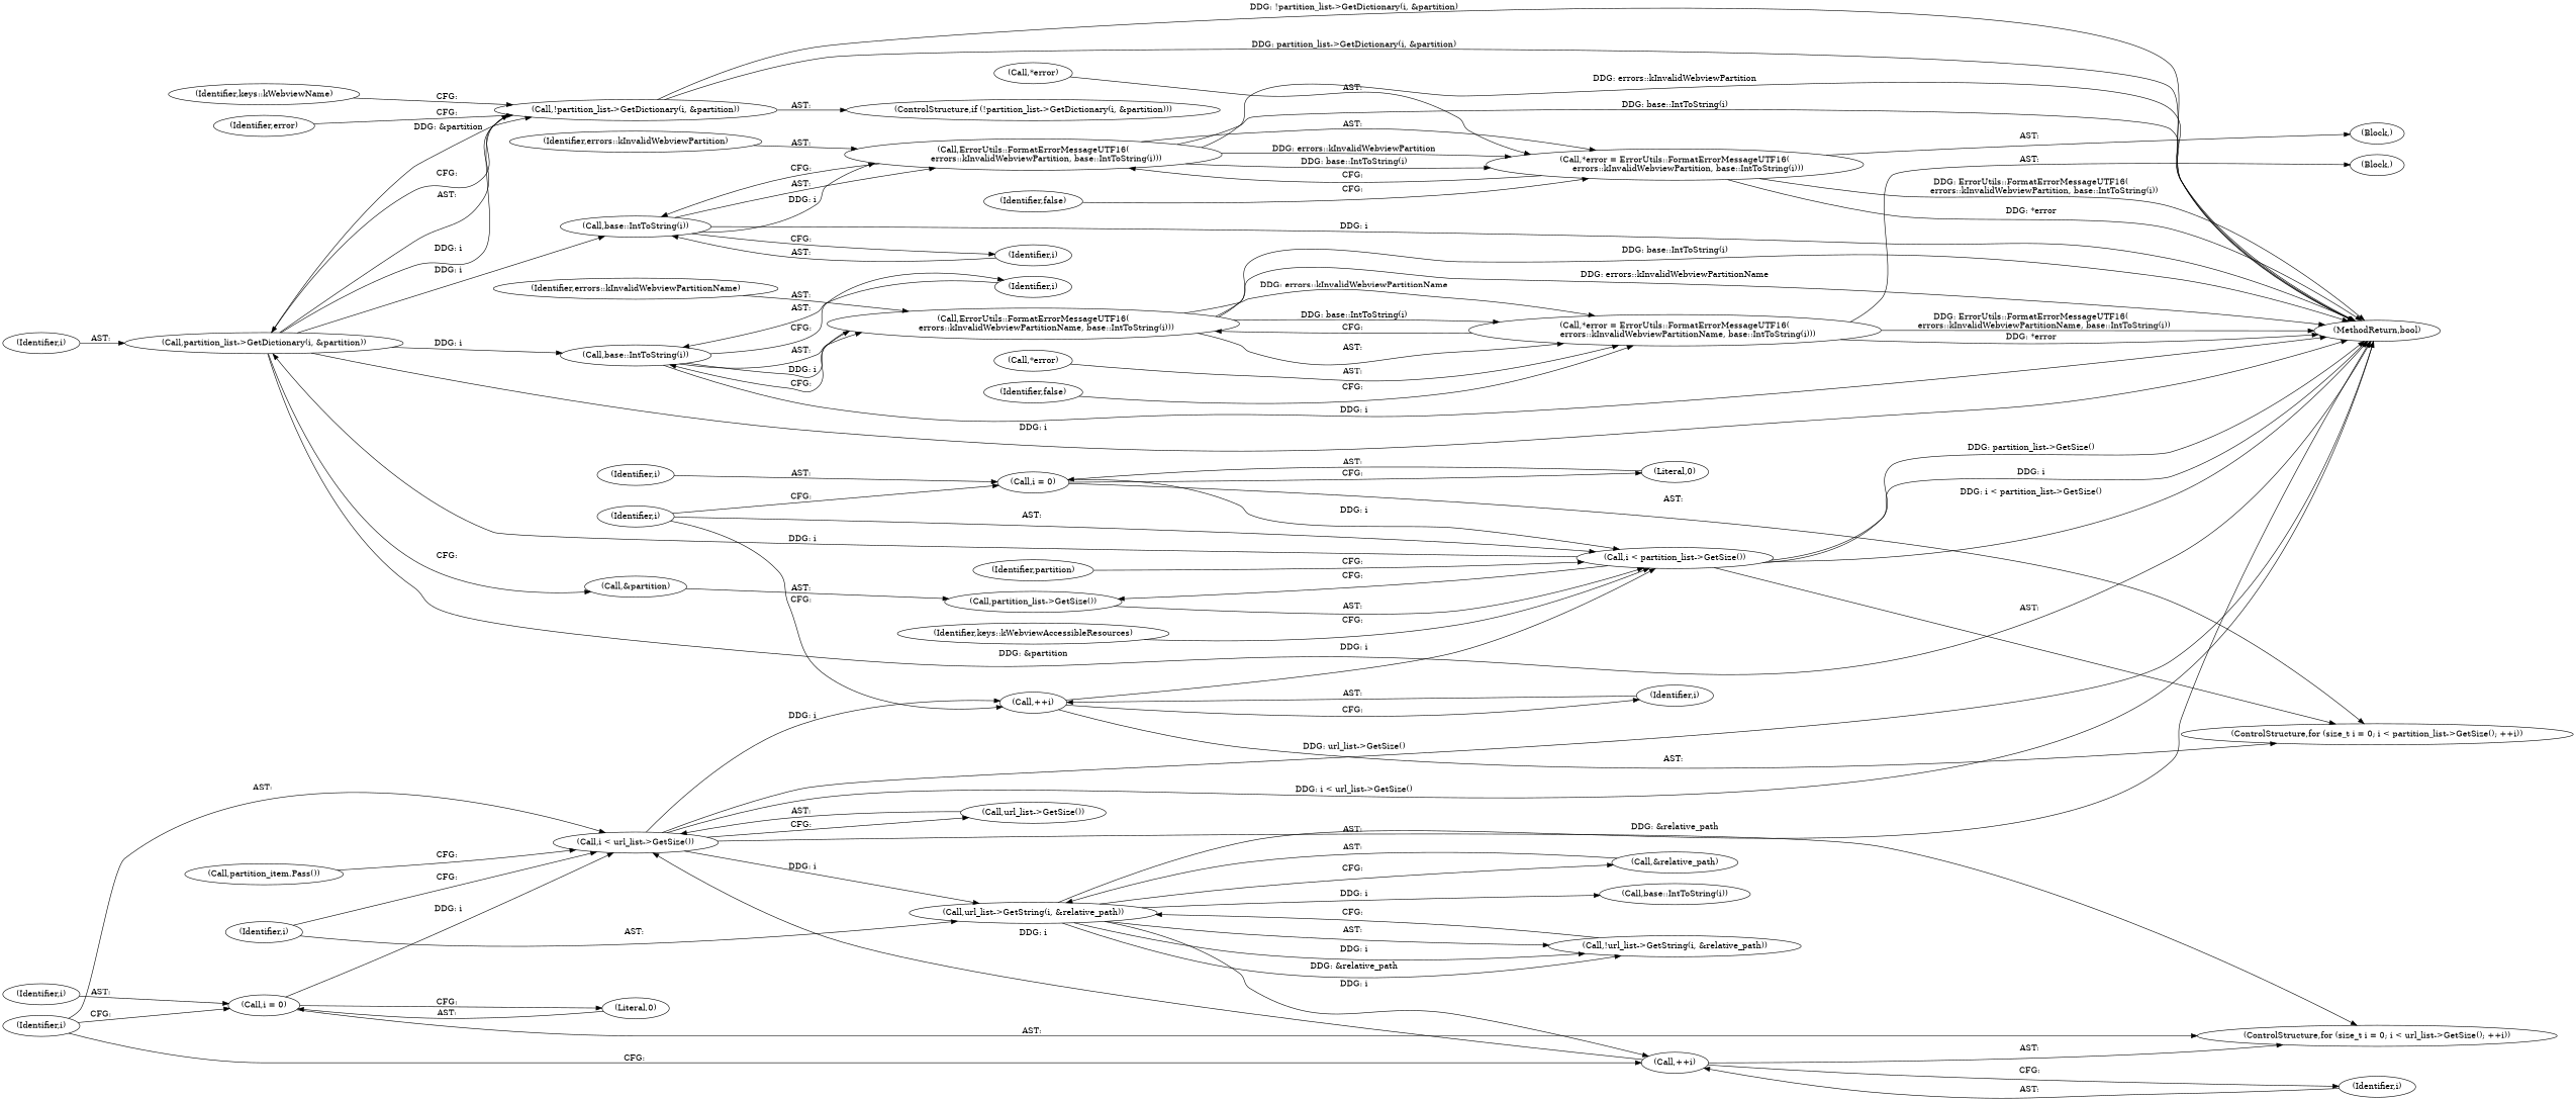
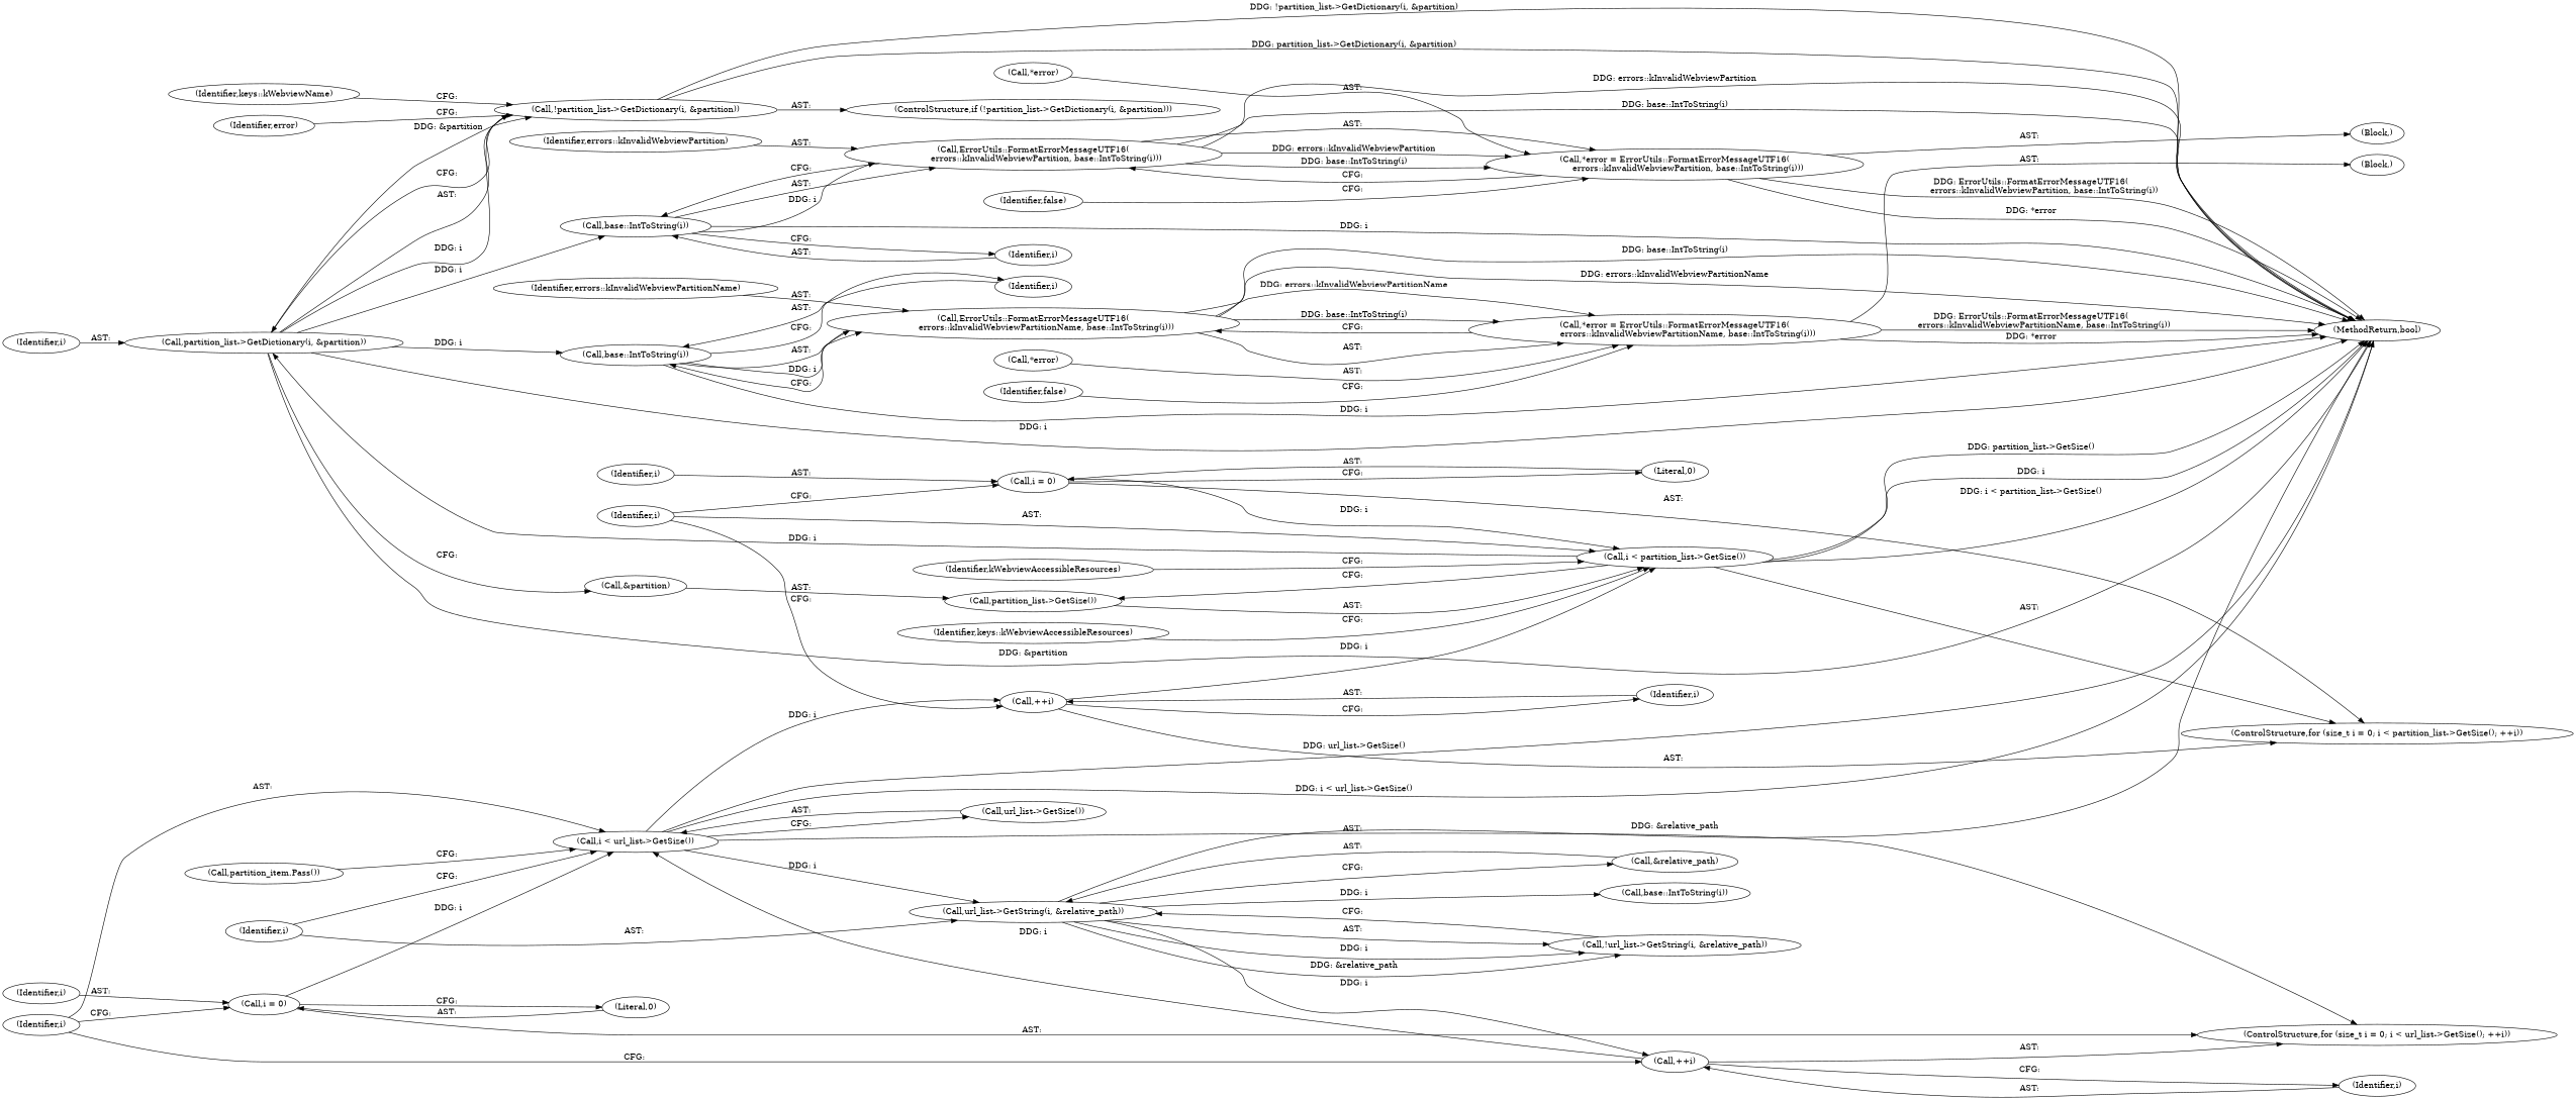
  digraph {
    rankdir=LR
    n1 [label="(Call,partition_list->GetDictionary(i, &partition))"]
    n2 [label="(Call,!partition_list->GetDictionary(i, &partition))"]
    n3 [label="(Call,base::IntToString(i))"]
    n4 [label="(Call,base::IntToString(i))"]
    n5 [label="(Call,&partition)"]
    n6 [label="(MethodReturn,bool)"]
    n7 [label="(ControlStructure,if (!partition_list->GetDictionary(i, &partition)))"]
    n8 [label="(Call,ErrorUtils::FormatErrorMessageUTF16(\n          errors::kInvalidWebviewPartition, base::IntToString(i)))"]
    n9 [label="(Identifier,i)"]
    n10 [label="(Call,ErrorUtils::FormatErrorMessageUTF16(\n          errors::kInvalidWebviewPartitionName, base::IntToString(i)))"]
    n11 [label="(Identifier,i)"]
    n12 [label="(Call,partition_list->GetSize())"]
    n13 [label="(Call,i < partition_list->GetSize())"]
    n14 [label="(ControlStructure,for (size_t i = 0; i < partition_list->GetSize(); ++i))"]
    n15 [label="(Call,++i)"]
    n16 [label="(Identifier,i)"]
    n17 [label="(Call,i < url_list->GetSize())"]
    n18 [label="(Call,url_list->GetString(i, &relative_path))"]
    n19 [label="(Call,url_list->GetSize())"]
    n20 [label="(ControlStructure,for (size_t i = 0; i < url_list->GetSize(); ++i))"]
    n21 [label="(Call,++i)"]
    n22 [label="(Call,base::IntToString(i))"]
    n23 [label="(Call,&relative_path)"]
    n24 [label="(Call,!url_list->GetString(i, &relative_path))"]
    n25 [label="(Call,i = 0)"]
    n26 [label="(Literal,0)"]
    n27 [label="(Identifier,i)"]
    n28 [label="(Call,i = 0)"]
    n29 [label="(Literal,0)"]
    n30 [label="(Call,*error = ErrorUtils::FormatErrorMessageUTF16(\n          errors::kInvalidWebviewPartition, base::IntToString(i)))"]
    n31 [label="(Block,)"]
    n32 [label="(Call,*error = ErrorUtils::FormatErrorMessageUTF16(\n          errors::kInvalidWebviewPartitionName, base::IntToString(i)))"]
    n33 [label="(Block,)"]
    n34 [label="(Identifier,errors::kInvalidWebviewPartition)"]
    n35 [label="(Identifier,keys::kWebviewName)"]
    n36 [label="(Identifier,i)"]
    n37 [label="(Identifier,i)"]
    n38 [label="(Identifier,error)"]
    n39 [label="(Identifier,i)"]
    n40 [label="(Identifier,false)"]
-   n41 [label="(Identifier,partition)"]
+   n41 [label="(Identifier,kWebviewAccessibleResources)"]
    n42 [label="(Identifier,keys::kWebviewAccessibleResources)"]
    n43 [label="(Call,partition_item.Pass())"]
    n44 [label="(Identifier,i)"]
    n45 [label="(Identifier,false)"]
    n46 [label="(Identifier,i)"]
    n47 [label="(Identifier,errors::kInvalidWebviewPartitionName)"]
    n48 [label="(Call,*error)"]
    n49 [label="(Call,*error)"]
    n50 [label="(Identifier,i)"]
    n1 -> n2 [label="AST: "]
    n1 -> n2 [label="DDG: i"]
    n1 -> n2 [label="DDG: &partition"]
    n1 -> n3 [label="DDG: i"]
    n1 -> n4 [label="DDG: i"]
    n1 -> n5 [label="CFG: "]
    n1 -> n6 [label="DDG: i"]
    n1 -> n6 [label="DDG: &partition"]
    n2 -> n1 [label="CFG: "]
    n2 -> n6 [label="DDG: partition_list->GetDictionary(i, &partition)"]
    n2 -> n6 [label="DDG: !partition_list->GetDictionary(i, &partition)"]
    n2 -> n7 [label="AST: "]
    n3 -> n6 [label="DDG: i"]
    n3 -> n8 [label="AST: "]
    n3 -> n8 [label="DDG: i"]
    n3 -> n9 [label="CFG: "]
    n4 -> n6 [label="DDG: i"]
    n4 -> n10 [label="AST: "]
    n4 -> n10 [label="DDG: i"]
    n4 -> n11 [label="CFG: "]
    n5 -> n12 [label="AST: "]
    n8 -> n3 [label="CFG: "]
    n8 -> n6 [label="DDG: errors::kInvalidWebviewPartition"]
    n8 -> n6 [label="DDG: base::IntToString(i)"]
    n8 -> n30 [label="AST: "]
    n8 -> n30 [label="DDG: errors::kInvalidWebviewPartition"]
    n8 -> n30 [label="DDG: base::IntToString(i)"]
    n9 -> n3 [label="AST: "]
    n10 -> n4 [label="CFG: "]
    n10 -> n6 [label="DDG: base::IntToString(i)"]
    n10 -> n6 [label="DDG: errors::kInvalidWebviewPartitionName"]
    n10 -> n32 [label="AST: "]
    n10 -> n32 [label="DDG: errors::kInvalidWebviewPartitionName"]
    n10 -> n32 [label="DDG: base::IntToString(i)"]
    n11 -> n4 [label="AST: "]
    n12 -> n13 [label="AST: "]
    n13 -> n1 [label="DDG: i"]
    n13 -> n6 [label="DDG: i < partition_list->GetSize()"]
    n13 -> n6 [label="DDG: partition_list->GetSize()"]
    n13 -> n6 [label="DDG: i"]
    n13 -> n12 [label="CFG: "]
    n13 -> n14 [label="AST: "]
    n15 -> n13 [label="DDG: i"]
    n15 -> n14 [label="AST: "]
    n15 -> n16 [label="CFG: "]
    n16 -> n15 [label="AST: "]
    n17 -> n6 [label="DDG: i < url_list->GetSize()"]
    n17 -> n6 [label="DDG: url_list->GetSize()"]
    n17 -> n15 [label="DDG: i"]
    n17 -> n18 [label="DDG: i"]
    n17 -> n19 [label="CFG: "]
    n17 -> n20 [label="AST: "]
    n18 -> n6 [label="DDG: &relative_path"]
    n18 -> n21 [label="DDG: i"]
    n18 -> n22 [label="DDG: i"]
    n18 -> n23 [label="CFG: "]
    n18 -> n24 [label="AST: "]
    n18 -> n24 [label="DDG: i"]
    n18 -> n24 [label="DDG: &relative_path"]
    n19 -> n17 [label="AST: "]
    n21 -> n17 [label="DDG: i"]
    n21 -> n20 [label="AST: "]
    n21 -> n27 [label="CFG: "]
    n23 -> n18 [label="AST: "]
    n24 -> n18 [label="CFG: "]
    n25 -> n17 [label="DDG: i"]
    n25 -> n20 [label="AST: "]
    n25 -> n26 [label="CFG: "]
    n26 -> n25 [label="AST: "]
    n27 -> n21 [label="AST: "]
    n28 -> n13 [label="DDG: i"]
    n28 -> n14 [label="AST: "]
    n28 -> n29 [label="CFG: "]
    n29 -> n28 [label="AST: "]
    n30 -> n6 [label="DDG: *error"]
    n30 -> n6 [label="DDG: ErrorUtils::FormatErrorMessageUTF16(\n          errors::kInvalidWebviewPartition, base::IntToString(i))"]
    n30 -> n8 [label="CFG: "]
    n30 -> n31 [label="AST: "]
    n32 -> n6 [label="DDG: *error"]
    n32 -> n6 [label="DDG: ErrorUtils::FormatErrorMessageUTF16(\n          errors::kInvalidWebviewPartitionName, base::IntToString(i))"]
    n32 -> n10 [label="CFG: "]
    n32 -> n33 [label="AST: "]
    n34 -> n8 [label="AST: "]
    n35 -> n2 [label="CFG: "]
    n36 -> n25 [label="AST: "]
    n37 -> n17 [label="CFG: "]
    n37 -> n18 [label="AST: "]
    n38 -> n2 [label="CFG: "]
    n39 -> n17 [label="AST: "]
    n39 -> n21 [label="CFG: "]
    n39 -> n25 [label="CFG: "]
    n40 -> n32 [label="CFG: "]
    n41 -> n13 [label="CFG: "]
    n42 -> n13 [label="CFG: "]
    n43 -> n17 [label="CFG: "]
    n44 -> n1 [label="AST: "]
    n45 -> n30 [label="CFG: "]
    n46 -> n28 [label="AST: "]
    n47 -> n10 [label="AST: "]
    n48 -> n30 [label="AST: "]
    n49 -> n32 [label="AST: "]
    n50 -> n13 [label="AST: "]
    n50 -> n15 [label="CFG: "]
    n50 -> n28 [label="CFG: "]
  }
